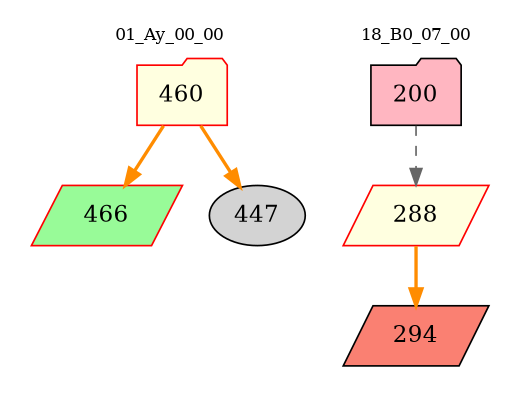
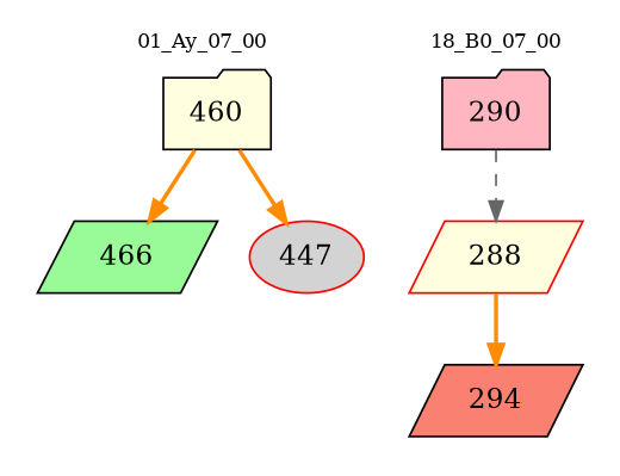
  digraph {
    node [color=black fillcolor=lightyellow shape=parallelogram style=filled]
    edge [color=darkorange style=bold]
-   n1 [color=red label=460 shape=folder]
-   n2 [color=red fillcolor=palegreen label=466]
-   n3 [fillcolor=lightgrey label=447 shape=ellipse]
-   n4 [fillcolor=lightpink label=200 shape=folder]
+   n1 [label=460 shape=folder]
+   n2 [fillcolor=palegreen label=466]
+   n3 [color=red fillcolor=lightgrey label=447 shape=ellipse]
+   n4 [fillcolor=lightpink label=290 shape=folder]
    n5 [fillcolor=salmon label=294]
    n6 [color=red label=288]
    subgraph cluster_1 {
      color=white
      fontsize=10
-     label="01_Ay_00_00"
+     label="01_Ay_07_00"
      n1
      n2
      n3
    }
    subgraph cluster_2 {
      color=white
      fontsize=10
      label="18_B0_07_00"
      n4
      n5
      n6
    }
    n1 -> n2
    n1 -> n3
    n4 -> n6 [color=gray40 style=dashed]
    n6 -> n5
  }
